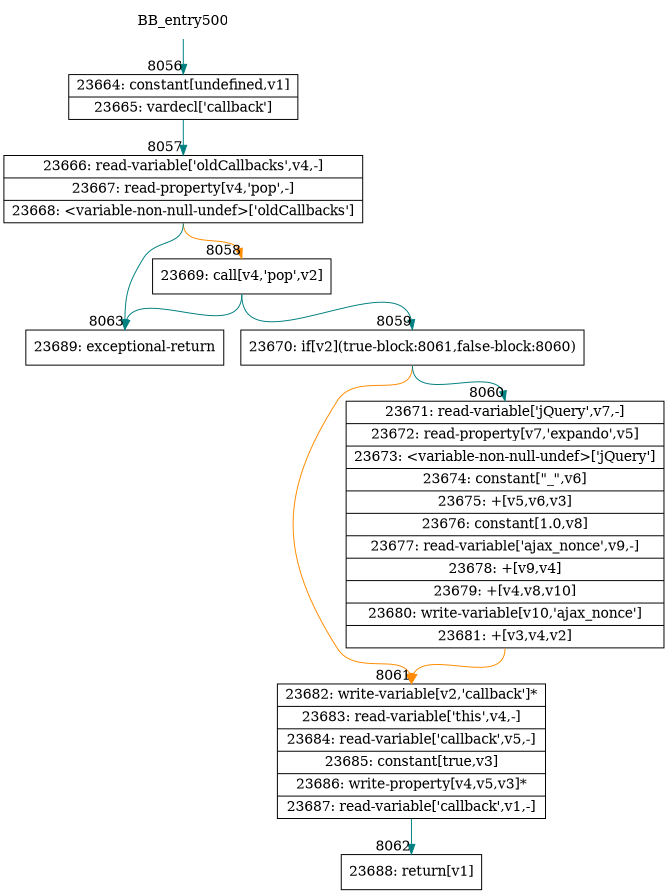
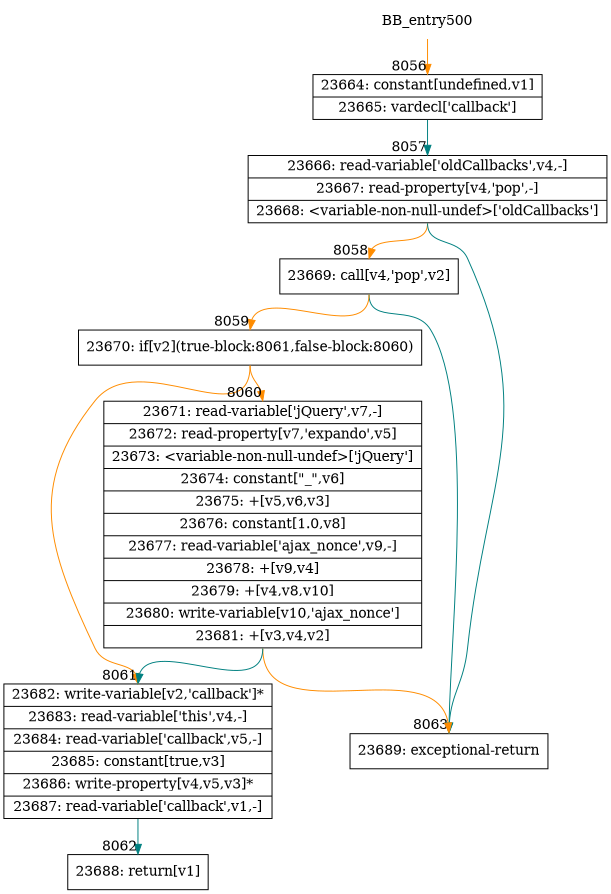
  digraph {
    rankdir=TD
    node [shape=record]
    edge [color=teal headport=n tailport=s]
    BB_entry500 [shape=none]
    n2 [label="{23664: constant[undefined,v1]|23665: vardecl['callback']}"]
    n3 [label="{23666: read-variable['oldCallbacks',v4,-]|23667: read-property[v4,'pop',-]|23668: \<variable-non-null-undef\>['oldCallbacks']}"]
    n4 [label="{23669: call[v4,'pop',v2]}"]
    n5 [label="{23689: exceptional-return}"]
    n6 [label="{23670: if[v2](true-block:8061,false-block:8060)}"]
    n7 [label="{23682: write-variable[v2,'callback']*|23683: read-variable['this',v4,-]|23684: read-variable['callback',v5,-]|23685: constant[true,v3]|23686: write-property[v4,v5,v3]*|23687: read-variable['callback',v1,-]}"]
    n8 [label="{23671: read-variable['jQuery',v7,-]|23672: read-property[v7,'expando',v5]|23673: \<variable-non-null-undef\>['jQuery']|23674: constant[\"_\",v6]|23675: +[v5,v6,v3]|23676: constant[1.0,v8]|23677: read-variable['ajax_nonce',v9,-]|23678: +[v9,v4]|23679: +[v4,v8,v10]|23680: write-variable[v10,'ajax_nonce']|23681: +[v3,v4,v2]}"]
    n9 [label="{23688: return[v1]}"]
-   BB_entry500 -> n2 [headlabel="    8056"]
+   BB_entry500 -> n2 [color=darkorange headlabel="    8056"]
    n2 -> n3 [headlabel="      8057"]
    n3 -> n4 [color=darkorange headlabel="      8058"]
    n3 -> n5 [headlabel="      8063"]
    n4 -> n5
-   n4 -> n6 [headlabel="      8059"]
+   n4 -> n6 [color=darkorange headlabel="      8059"]
    n6 -> n7 [color=darkorange headlabel="      8061"]
-   n6 -> n8 [headlabel="      8060"]
+   n6 -> n8 [color=darkorange headlabel="      8060"]
    n7 -> n9 [headlabel="      8062"]
-   n8 -> n7 [color=darkorange]
+   n8 -> n5 [color=darkorange]
+   n8 -> n7
  }
